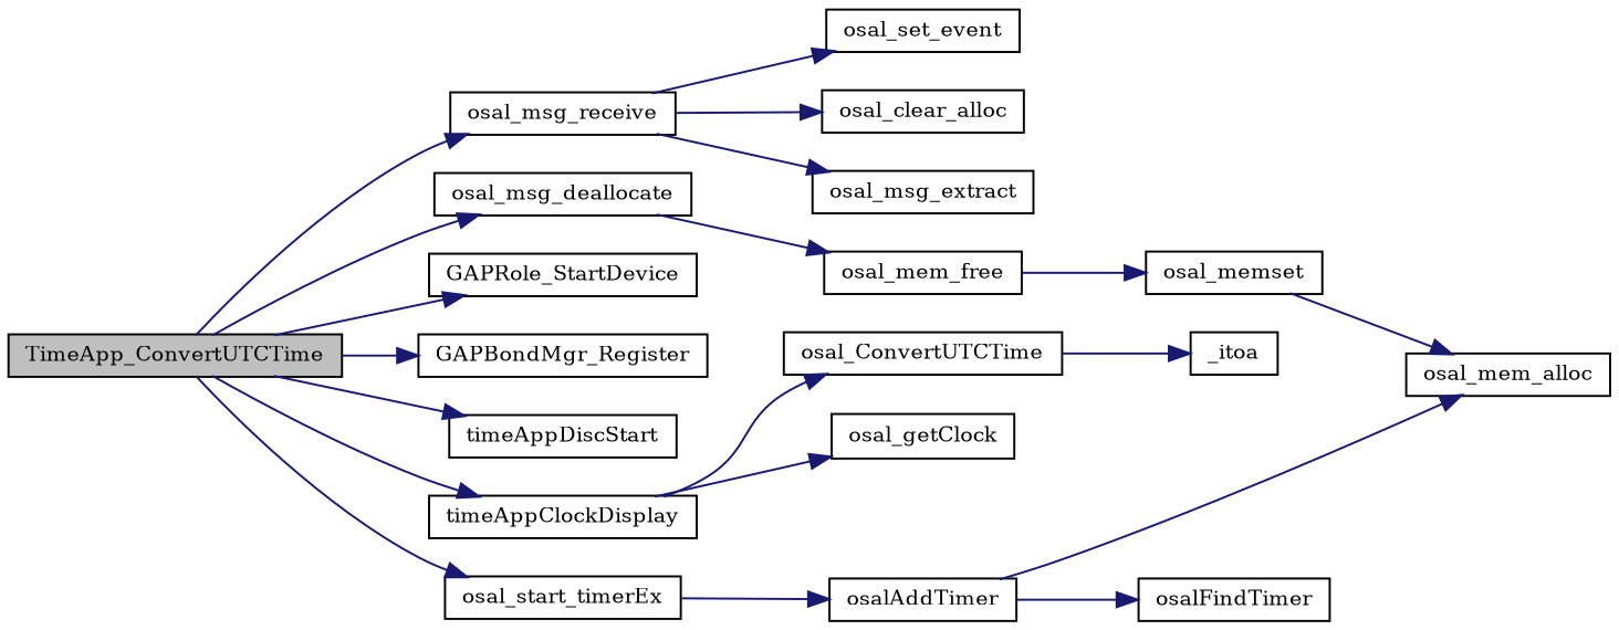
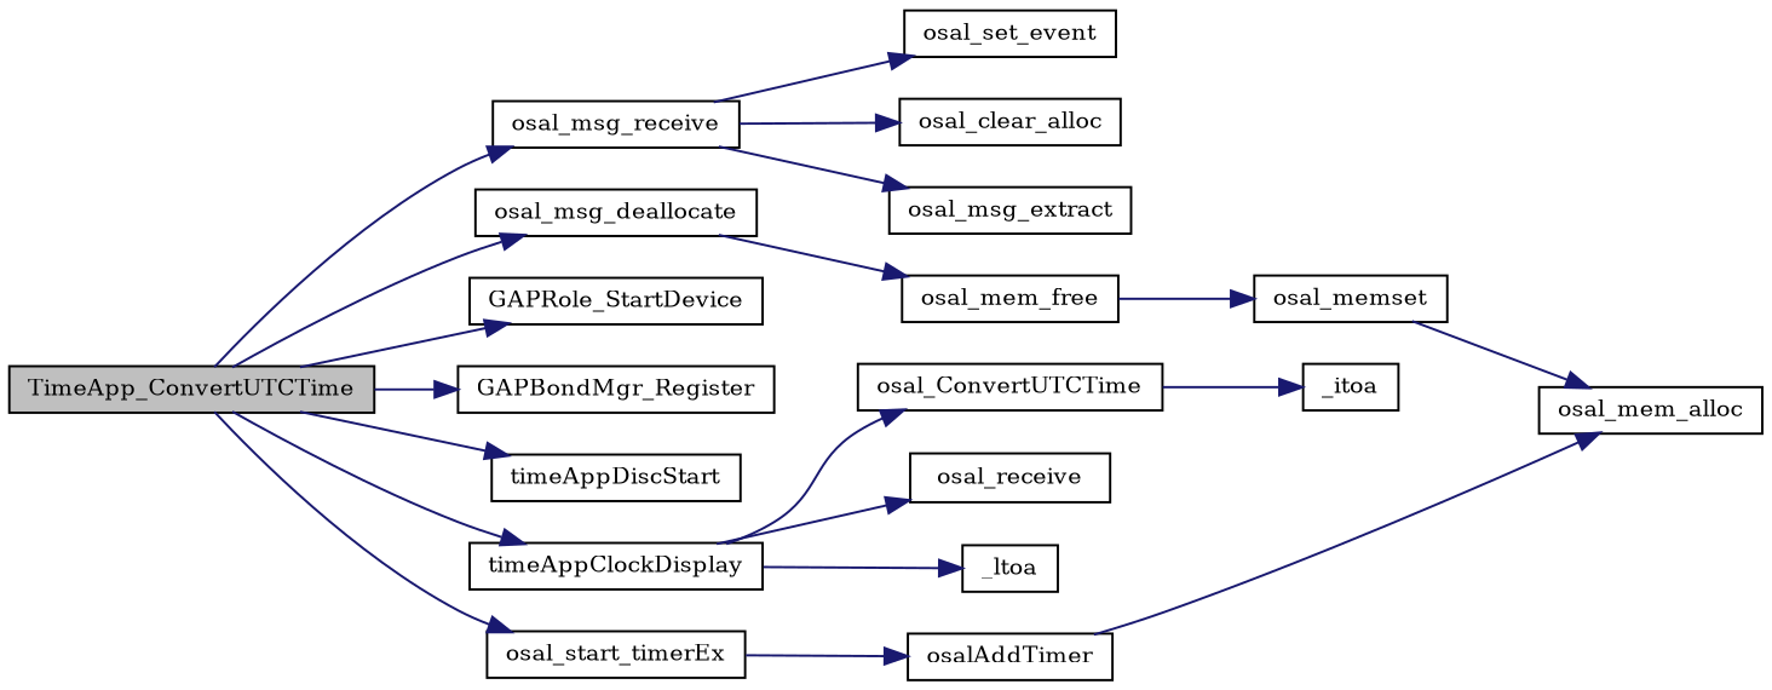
  digraph {
    fontname="DejaVu Serif"
    rankdir=LR
    node [color=black fillcolor=white fontname="DejaVu Serif" fontsize=10 shape=record style=filled]
    edge [color=midnightblue fontname="DejaVu Serif" fontsize=10 labelfontname=Helvetica labelfontsize=10 style=solid]
    n1 [fillcolor=grey75 fontcolor=black height=0.2 label=TimeApp_ConvertUTCTime width=0.4]
    n2 [height=0.2 label=osal_msg_receive width=0.4]
    n3 [height=0.2 label=osal_msg_deallocate width=0.4]
    n4 [height=0.2 label=GAPRole_StartDevice width=0.4]
    n5 [height=0.2 label=GAPBondMgr_Register width=0.4]
    n6 [height=0.2 label=timeAppDiscStart width=0.4]
    n7 [height=0.2 label=timeAppClockDisplay width=0.4]
    n8 [height=0.2 label=osal_start_timerEx width=0.4]
    n9 [height=0.2 label=osal_set_event width=0.4]
    n10 [height=0.2 label=osal_clear_alloc width=0.4]
    n11 [height=0.2 label=osal_msg_extract width=0.4]
    n12 [height=0.2 label=osal_mem_free width=0.4]
    n13 [height=0.2 label=osal_ConvertUTCTime width=0.4]
-   n14 [height=0.2 label=osal_getClock width=0.4]
+   n14 [height=0.2 label=osal_receive width=0.4]
+   n15 [height=0.2 label=_ltoa width=0.4]
    n16 [height=0.2 label=osalAddTimer width=0.4]
    n17 [height=0.2 label=osal_memset width=0.4]
    n18 [height=0.2 label=osal_mem_alloc width=0.4]
    n19 [height=0.2 label=_itoa width=0.4]
-   n20 [height=0.2 label=osalFindTimer width=0.4]
    n1 -> n2
    n1 -> n3
    n1 -> n4
    n1 -> n5
    n1 -> n6
    n1 -> n7
    n1 -> n8
    n2 -> n9
    n2 -> n10
    n2 -> n11
    n3 -> n12
    n7 -> n13
    n7 -> n14
+   n7 -> n15
    n8 -> n16
    n12 -> n17
    n13 -> n19
    n16 -> n18
-   n16 -> n20
    n17 -> n18
  }
